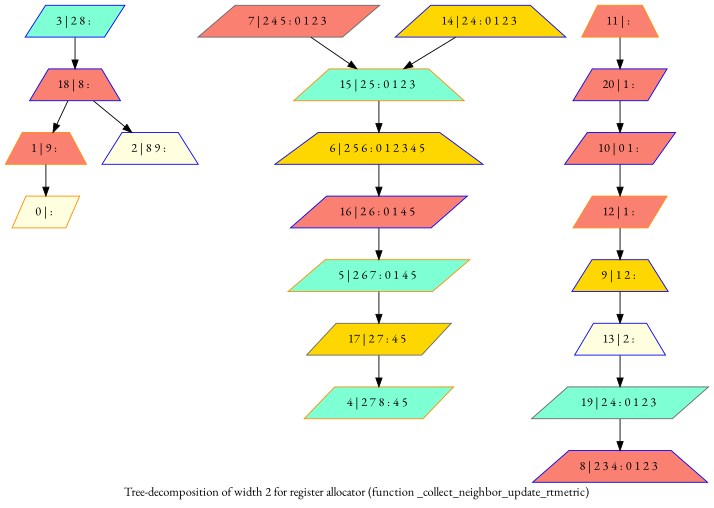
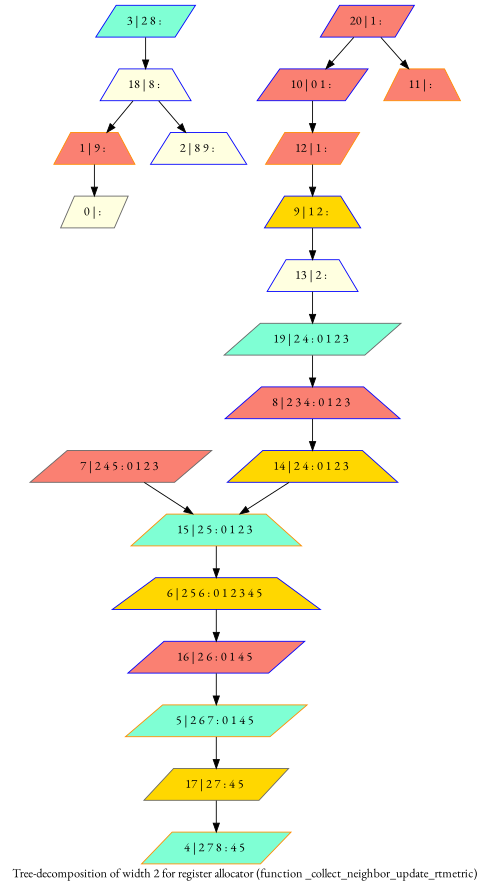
  digraph {
    fontname="EB Garamond"
    label="Tree-decomposition of width 2 for register allocator (function _collect_neighbor_update_rtmetric)"
    node [color=blue fillcolor=salmon fontname="EB Garamond" shape=parallelogram style=filled]
    edge [fontname="EB Garamond"]
-   n1 [color=darkorange fillcolor=lightyellow label="0 | : "]
+   n1 [color=gray40 fillcolor=lightyellow label="0 | : "]
    n2 [color=darkorange label="1 | 9 : " shape=trapezium]
    n3 [fillcolor=lightyellow label="2 | 8 9 : " shape=trapezium]
    n4 [fillcolor=aquamarine label="3 | 2 8 : "]
-   n5 [label="18 | 8 : " shape=trapezium]
+   n5 [fillcolor=lightyellow label="18 | 8 : " shape=trapezium]
    n6 [color=darkorange fillcolor=aquamarine label="4 | 2 7 8 : 4 5 "]
    n7 [color=darkorange fillcolor=aquamarine label="5 | 2 6 7 : 0 1 4 5 "]
    n8 [color=gray40 fillcolor=gold label="17 | 2 7 : 4 5 "]
    n9 [fillcolor=gold label="6 | 2 5 6 : 0 1 2 3 4 5 " shape=trapezium]
    n10 [label="16 | 2 6 : 0 1 4 5 "]
    n11 [color=gray40 label="7 | 2 4 5 : 0 1 2 3 "]
    n12 [color=darkorange fillcolor=aquamarine label="15 | 2 5 : 0 1 2 3 " shape=trapezium]
    n13 [label="8 | 2 3 4 : 0 1 2 3 " shape=trapezium]
    n14 [fillcolor=gold label="14 | 2 4 : 0 1 2 3 " shape=trapezium]
    n15 [fillcolor=gold label="9 | 1 2 : " shape=trapezium]
    n16 [fillcolor=lightyellow label="13 | 2 : " shape=trapezium]
    n17 [color=gray40 fillcolor=aquamarine label="19 | 2 4 : 0 1 2 3 "]
    n18 [label="10 | 0 1 : "]
    n19 [color=darkorange label="12 | 1 : "]
    n20 [color=darkorange label="11 | : " shape=trapezium]
    n21 [label="20 | 1 : "]
    n2 -> n1
    n4 -> n5
    n5 -> n2
    n5 -> n3
    n7 -> n8
    n8 -> n6
    n9 -> n10
    n10 -> n7
    n11 -> n12
    n12 -> n9
+   n13 -> n14
    n14 -> n12
    n15 -> n16
    n16 -> n17
    n17 -> n13
    n18 -> n19
    n19 -> n15
-   n20 -> n21
+   n21 -> n20
    n21 -> n18
  }
